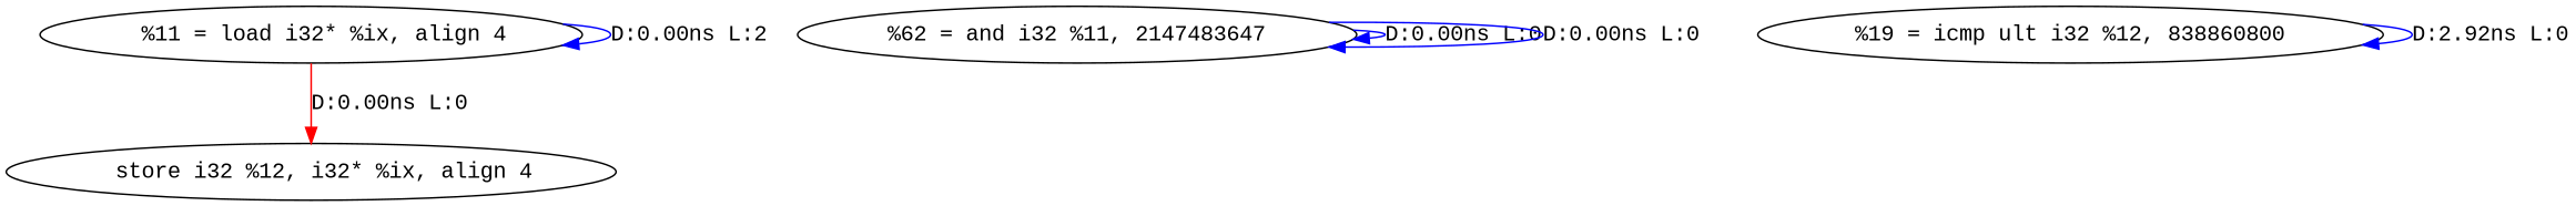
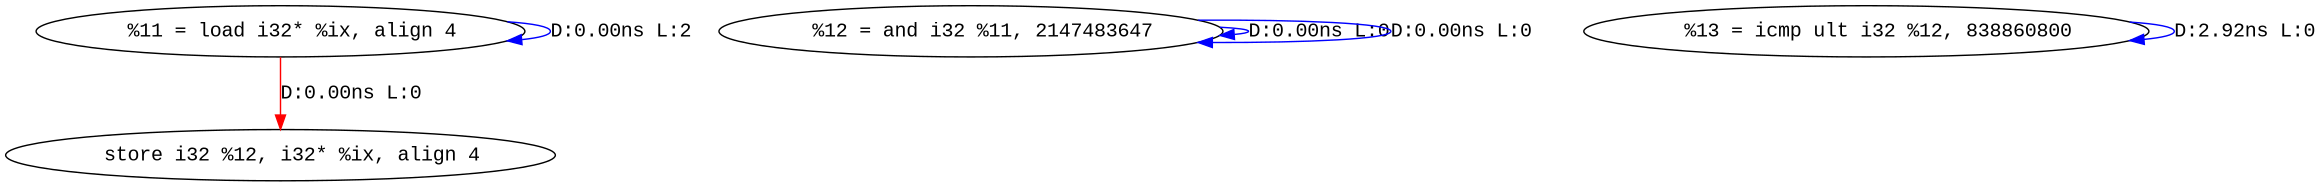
  digraph {
    fontname="Liberation Mono"
    node [fontname="Liberation Mono"]
    edge [color=blue fontname="Liberation Mono"]
    n1 [label="  %11 = load i32* %ix, align 4"]
    n2 [label="  store i32 %12, i32* %ix, align 4"]
-   n3 [label="%62 = and i32 %11, 2147483647"]
-   n4 [label="%19 = icmp ult i32 %12, 838860800"]
+   n3 [label="  %12 = and i32 %11, 2147483647"]
+   n4 [label="  %13 = icmp ult i32 %12, 838860800"]
    n1 -> n1 [label="D:0.00ns L:2"]
    n1 -> n2 [color=red label="D:0.00ns L:0"]
    n3 -> n3 [label="D:0.00ns L:0"]
    n3 -> n3 [label="D:0.00ns L:0"]
    n4 -> n4 [label="D:2.92ns L:0"]
  }
